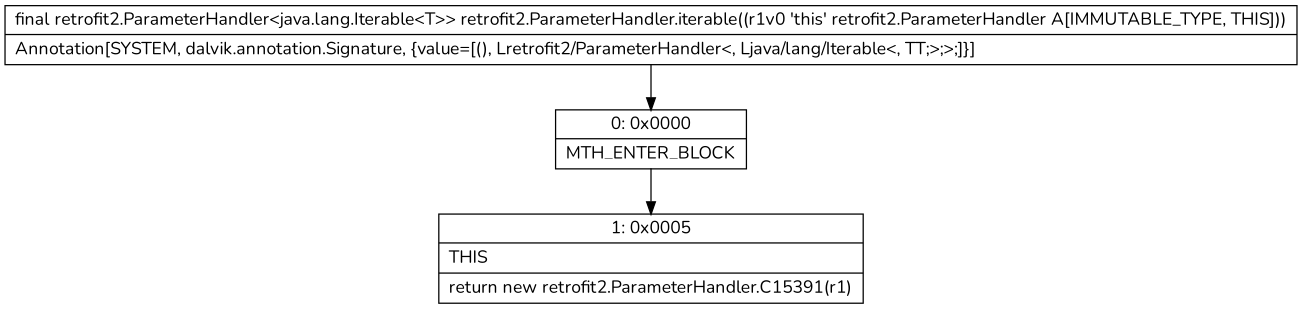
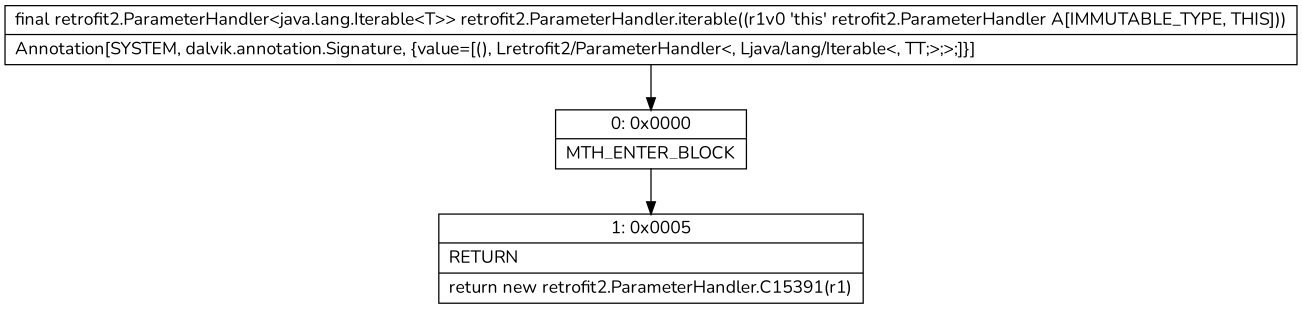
  digraph {
    fontname=Nunito
    node [shape=record fontname=Nunito]
    edge [fontname=Nunito]
    n1 [label="{0\:\ 0x0000|MTH_ENTER_BLOCK\l}"]
-   n2 [label="{1\:\ 0x0005|THIS\l|return new retrofit2.ParameterHandler.C15391(r1)\l}"]
+   n2 [label="{1\:\ 0x0005|RETURN\l|return new retrofit2.ParameterHandler.C15391(r1)\l}"]
    n3 [label="{final retrofit2.ParameterHandler\<java.lang.Iterable\<T\>\> retrofit2.ParameterHandler.iterable((r1v0 'this' retrofit2.ParameterHandler A[IMMUTABLE_TYPE, THIS]))  | Annotation[SYSTEM, dalvik.annotation.Signature, \{value=[(), Lretrofit2\/ParameterHandler\<, Ljava\/lang\/Iterable\<, TT;\>;\>;]\}]\l}"]
    n1 -> n2
    n3 -> n1
  }
